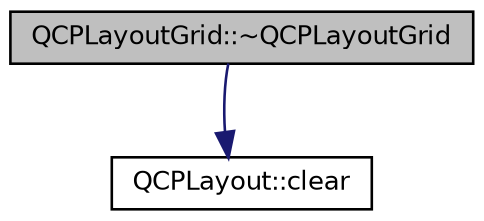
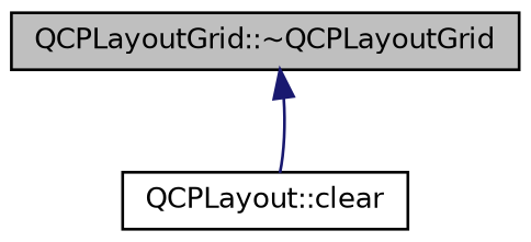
  digraph {
    rankdir=TB
    node [color=black fontname=Helvetica fontsize=10 shape=record style=filled]
    n1 [fillcolor=grey75 fontcolor=black height=0.2 label="QCPLayoutGrid::~QCPLayoutGrid" width=0.4]
    n2 [fillcolor=white height=0.2 label="QCPLayout::clear" width=0.4]
-   n1 -> n2 [color=midnightblue fontname=Helvetica fontsize=10 labelfontname=Helvetica labelfontsize=10 style=solid]
+   n2 -> n1 [color=midnightblue fontname=Helvetica fontsize=10 labelfontname=Helvetica labelfontsize=10 style=solid]
  }
